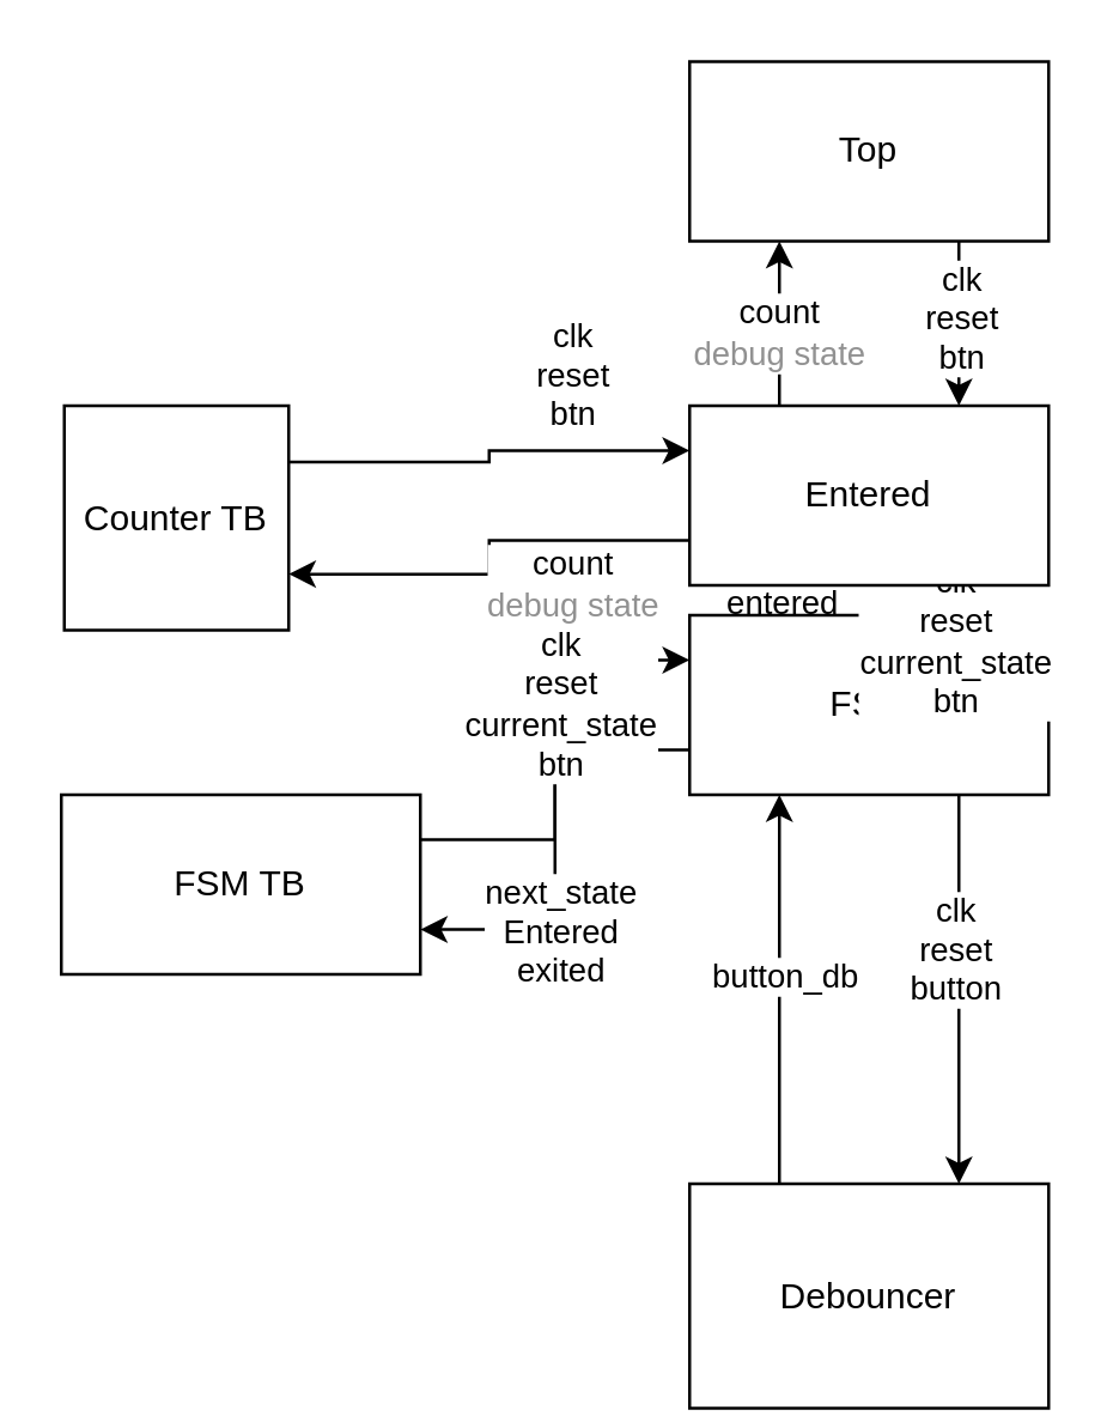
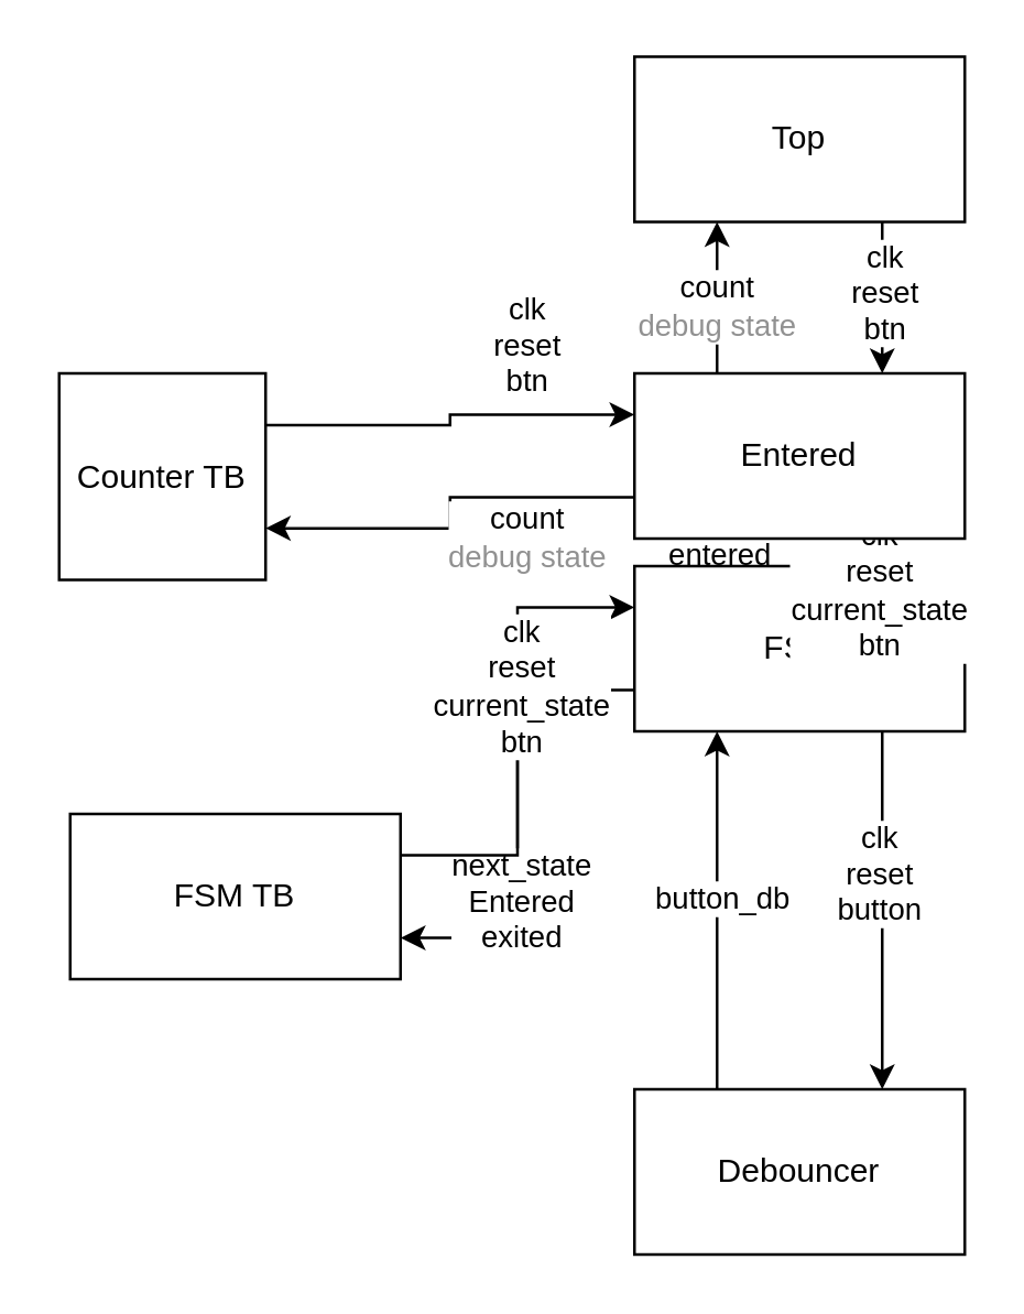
  <mxCell id="0" />
  <mxCell id="1" parent="0" />
  <mxCell id="2" style="edgeStyle=orthogonalEdgeStyle;rounded=0;orthogonalLoop=1;jettySize=auto;html=1;exitX=0.25;exitY=0;exitDx=0;exitDy=0;entryX=0.25;entryY=1;entryDx=0;entryDy=0;" edge="1" parent="1" source="4" target="11"><mxGeometry relative="1" as="geometry" /></mxCell>
  <mxCell id="3" value="&lt;div&gt;button_db&lt;br&gt;&lt;/div&gt;" style="edgeLabel;html=1;align=center;verticalAlign=middle;resizable=0;points=[];" vertex="1" connectable="0" parent="2"><mxGeometry x="0.071" y="-1" relative="1" as="geometry"><mxPoint as="offset" /></mxGeometry></mxCell>
- <mxCell id="4" value="Debouncer" style="rounded=0;whiteSpace=wrap;html=1;" vertex="1" parent="1"><mxGeometry x="230" y="395" width="120" height="75" as="geometry" /></mxCell>
+ <mxCell id="4" value="Debouncer" style="rounded=0;whiteSpace=wrap;html=1;" vertex="1" parent="1"><mxGeometry x="230" y="395" width="120" height="60" as="geometry" /></mxCell>
  <mxCell id="5" style="edgeStyle=orthogonalEdgeStyle;rounded=0;orthogonalLoop=1;jettySize=auto;html=1;exitX=0.75;exitY=1;exitDx=0;exitDy=0;entryX=0.75;entryY=0;entryDx=0;entryDy=0;" edge="1" parent="1" source="11" target="4"><mxGeometry relative="1" as="geometry" /></mxCell>
  <mxCell id="6" value="&lt;div&gt;clk&lt;/div&gt;&lt;div&gt;reset&lt;/div&gt;&lt;div&gt;button&lt;br&gt;&lt;/div&gt;" style="edgeLabel;html=1;align=center;verticalAlign=middle;resizable=0;points=[];" vertex="1" connectable="0" parent="5"><mxGeometry x="-0.214" y="-2" relative="1" as="geometry"><mxPoint as="offset" /></mxGeometry></mxCell>
  <mxCell id="7" style="edgeStyle=orthogonalEdgeStyle;rounded=0;orthogonalLoop=1;jettySize=auto;html=1;exitX=0.25;exitY=0;exitDx=0;exitDy=0;entryX=0.25;entryY=1;entryDx=0;entryDy=0;" edge="1" parent="1" source="11" target="17"><mxGeometry relative="1" as="geometry" /></mxCell>
  <mxCell id="8" value="&lt;div&gt;next_state&lt;/div&gt;&lt;div&gt;entered&lt;/div&gt;&lt;div&gt;exited&lt;br&gt;&lt;/div&gt;" style="edgeLabel;html=1;align=center;verticalAlign=middle;resizable=0;points=[];" vertex="1" connectable="0" parent="7"><mxGeometry x="0.048" relative="1" as="geometry"><mxPoint as="offset" /></mxGeometry></mxCell>
  <mxCell id="9" style="edgeStyle=orthogonalEdgeStyle;rounded=0;orthogonalLoop=1;jettySize=auto;html=1;exitX=0;exitY=0.75;exitDx=0;exitDy=0;entryX=1;entryY=0.75;entryDx=0;entryDy=0;" edge="1" parent="1" source="11" target="21"><mxGeometry relative="1" as="geometry" /></mxCell>
  <mxCell id="10" value="&lt;div&gt;next_state&lt;/div&gt;&lt;div&gt;Entered&lt;/div&gt;&lt;div&gt;exited&lt;br&gt;&lt;/div&gt;" style="edgeLabel;html=1;align=center;verticalAlign=middle;resizable=0;points=[];" vertex="1" connectable="0" parent="9"><mxGeometry x="0.083" y="1" relative="1" as="geometry"><mxPoint y="24" as="offset" /></mxGeometry></mxCell>
  <mxCell id="11" value="FSM" style="rounded=0;whiteSpace=wrap;html=1;" vertex="1" parent="1"><mxGeometry x="230" y="205" width="120" height="60" as="geometry" /></mxCell>
  <mxCell id="12" style="edgeStyle=orthogonalEdgeStyle;rounded=0;orthogonalLoop=1;jettySize=auto;html=1;exitX=0.75;exitY=1;exitDx=0;exitDy=0;entryX=0.75;entryY=0;entryDx=0;entryDy=0;" edge="1" parent="1" source="17" target="11"><mxGeometry relative="1" as="geometry" /></mxCell>
  <mxCell id="13" value="&lt;div&gt;clk&lt;/div&gt;&lt;div&gt;reset&lt;/div&gt;&lt;div&gt;current_state&lt;/div&gt;&lt;div&gt;btn&lt;br&gt;&lt;/div&gt;" style="edgeLabel;html=1;align=center;verticalAlign=middle;resizable=0;points=[];" vertex="1" connectable="0" parent="12"><mxGeometry x="-0.587" y="-2" relative="1" as="geometry"><mxPoint y="16" as="offset" /></mxGeometry></mxCell>
  <mxCell id="14" style="edgeStyle=orthogonalEdgeStyle;rounded=0;orthogonalLoop=1;jettySize=auto;html=1;exitX=0.25;exitY=0;exitDx=0;exitDy=0;entryX=0.25;entryY=1;entryDx=0;entryDy=0;" edge="1" parent="1" source="17" target="20"><mxGeometry relative="1" as="geometry" /></mxCell>
  <mxCell id="15" value="&lt;div&gt;count&lt;/div&gt;&lt;div&gt;&lt;font color=&quot;#919191&quot;&gt;debug state&lt;/font&gt;&lt;br&gt;&lt;/div&gt;" style="edgeLabel;html=1;align=center;verticalAlign=middle;resizable=0;points=[];" vertex="1" connectable="0" parent="14"><mxGeometry x="-0.075" y="1" relative="1" as="geometry"><mxPoint as="offset" /></mxGeometry></mxCell>
  <mxCell id="16" style="edgeStyle=orthogonalEdgeStyle;rounded=0;orthogonalLoop=1;jettySize=auto;html=1;exitX=0;exitY=0.75;exitDx=0;exitDy=0;entryX=1;entryY=0.75;entryDx=0;entryDy=0;" edge="1" parent="1" source="17" target="25"><mxGeometry relative="1" as="geometry" /></mxCell>
  <mxCell id="17" value="Entered" style="rounded=0;whiteSpace=wrap;html=1;" vertex="1" parent="1"><mxGeometry x="230" y="135" width="120" height="60" as="geometry" /></mxCell>
  <mxCell id="18" style="edgeStyle=orthogonalEdgeStyle;rounded=0;orthogonalLoop=1;jettySize=auto;html=1;exitX=0.75;exitY=1;exitDx=0;exitDy=0;entryX=0.75;entryY=0;entryDx=0;entryDy=0;" edge="1" parent="1" source="20" target="17"><mxGeometry relative="1" as="geometry" /></mxCell>
  <mxCell id="19" value="&lt;div&gt;clk&lt;/div&gt;&lt;div&gt;reset&lt;/div&gt;&lt;div&gt;btn&lt;br&gt;&lt;/div&gt;" style="edgeLabel;html=1;align=center;verticalAlign=middle;resizable=0;points=[];" vertex="1" connectable="0" parent="18"><mxGeometry x="-0.102" relative="1" as="geometry"><mxPoint as="offset" /></mxGeometry></mxCell>
  <mxCell id="20" value="Top" style="rounded=0;whiteSpace=wrap;html=1;" vertex="1" parent="1"><mxGeometry x="230" y="20" width="120" height="60" as="geometry" /></mxCell>
- <mxCell id="21" value="FSM TB" style="rounded=0;whiteSpace=wrap;html=1;" vertex="1" parent="1"><mxGeometry x="20" y="265" width="120" height="60" as="geometry" /></mxCell>
+ <mxCell id="21" value="FSM TB" style="rounded=0;whiteSpace=wrap;html=1;" vertex="1" parent="1"><mxGeometry x="25" y="295" width="120" height="60" as="geometry" /></mxCell>
  <mxCell id="22" style="edgeStyle=orthogonalEdgeStyle;rounded=0;orthogonalLoop=1;jettySize=auto;html=1;exitX=1;exitY=0.25;exitDx=0;exitDy=0;entryX=0;entryY=0.25;entryDx=0;entryDy=0;labelBackgroundColor=none;" edge="1" parent="1" source="21" target="11"><mxGeometry relative="1" as="geometry" /></mxCell>
  <mxCell id="23" value="&lt;div&gt;clk&lt;/div&gt;&lt;div&gt;reset&lt;/div&gt;&lt;div&gt;current_state&lt;/div&gt;&lt;div&gt;btn&lt;br&gt;&lt;/div&gt;" style="edgeLabel;html=1;align=center;verticalAlign=middle;resizable=0;points=[];" vertex="1" connectable="0" parent="22"><mxGeometry x="0.002" y="-1" relative="1" as="geometry"><mxPoint y="-16" as="offset" /></mxGeometry></mxCell>
  <mxCell id="24" style="edgeStyle=orthogonalEdgeStyle;rounded=0;orthogonalLoop=1;jettySize=auto;html=1;exitX=1;exitY=0.25;exitDx=0;exitDy=0;entryX=0;entryY=0.25;entryDx=0;entryDy=0;" edge="1" parent="1" source="25" target="17"><mxGeometry relative="1" as="geometry" /></mxCell>
  <mxCell id="25" value="Counter TB" style="rounded=0;whiteSpace=wrap;html=1;" vertex="1" parent="1"><mxGeometry x="21" y="135" width="75" height="75" as="geometry" /></mxCell>
  <mxCell id="26" value="&lt;div&gt;count&lt;/div&gt;&lt;div&gt;&lt;font color=&quot;#919191&quot;&gt;debug state&lt;/font&gt;&lt;br&gt;&lt;/div&gt;" style="edgeLabel;html=1;align=center;verticalAlign=middle;resizable=0;points=[];" vertex="1" connectable="0" parent="1"><mxGeometry x="190" y="194.999" as="geometry" /></mxCell>
  <mxCell id="27" value="&lt;div&gt;clk&lt;/div&gt;&lt;div&gt;reset&lt;/div&gt;&lt;div&gt;btn&lt;br&gt;&lt;/div&gt;" style="edgeLabel;html=1;align=center;verticalAlign=middle;resizable=0;points=[];" vertex="1" connectable="0" parent="1"><mxGeometry x="190" y="124.999" as="geometry" /></mxCell>
